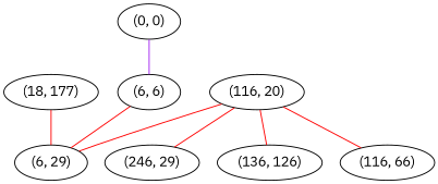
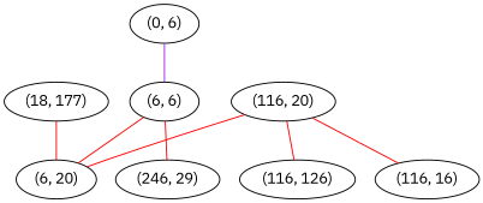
  graph {
    fontname="IBM Plex Sans"
    node [fontname="IBM Plex Sans"]
    edge [color=red fontname="IBM Plex Sans" weight=1]
    n1 [label="(18, 177)"]
-   "(6, 20)" [label="(6, 29)"]
-   "(0, 0)"
+   "(6, 20)"
+   "(0, 0)" [label="(0, 6)"]
    "(6, 6)"
    "(116, 20)"
-   "(116, 126)" [label="(136, 126)"]
+   "(116, 126)"
    "(246, 29)"
-   "(116, 16)" [label="(116, 66)"]
+   "(116, 16)"
    n1 -- "(6, 20)"
    "(0, 0)" -- "(6, 6)" [color=purple weight=4]
    "(6, 6)" -- "(6, 20)"
    "(116, 20)" -- "(6, 20)"
    "(116, 20)" -- "(116, 126)"
-   "(116, 20)" -- "(246, 29)"
+   "(6, 6)" -- "(246, 29)"
    "(116, 20)" -- "(116, 16)"
  }
